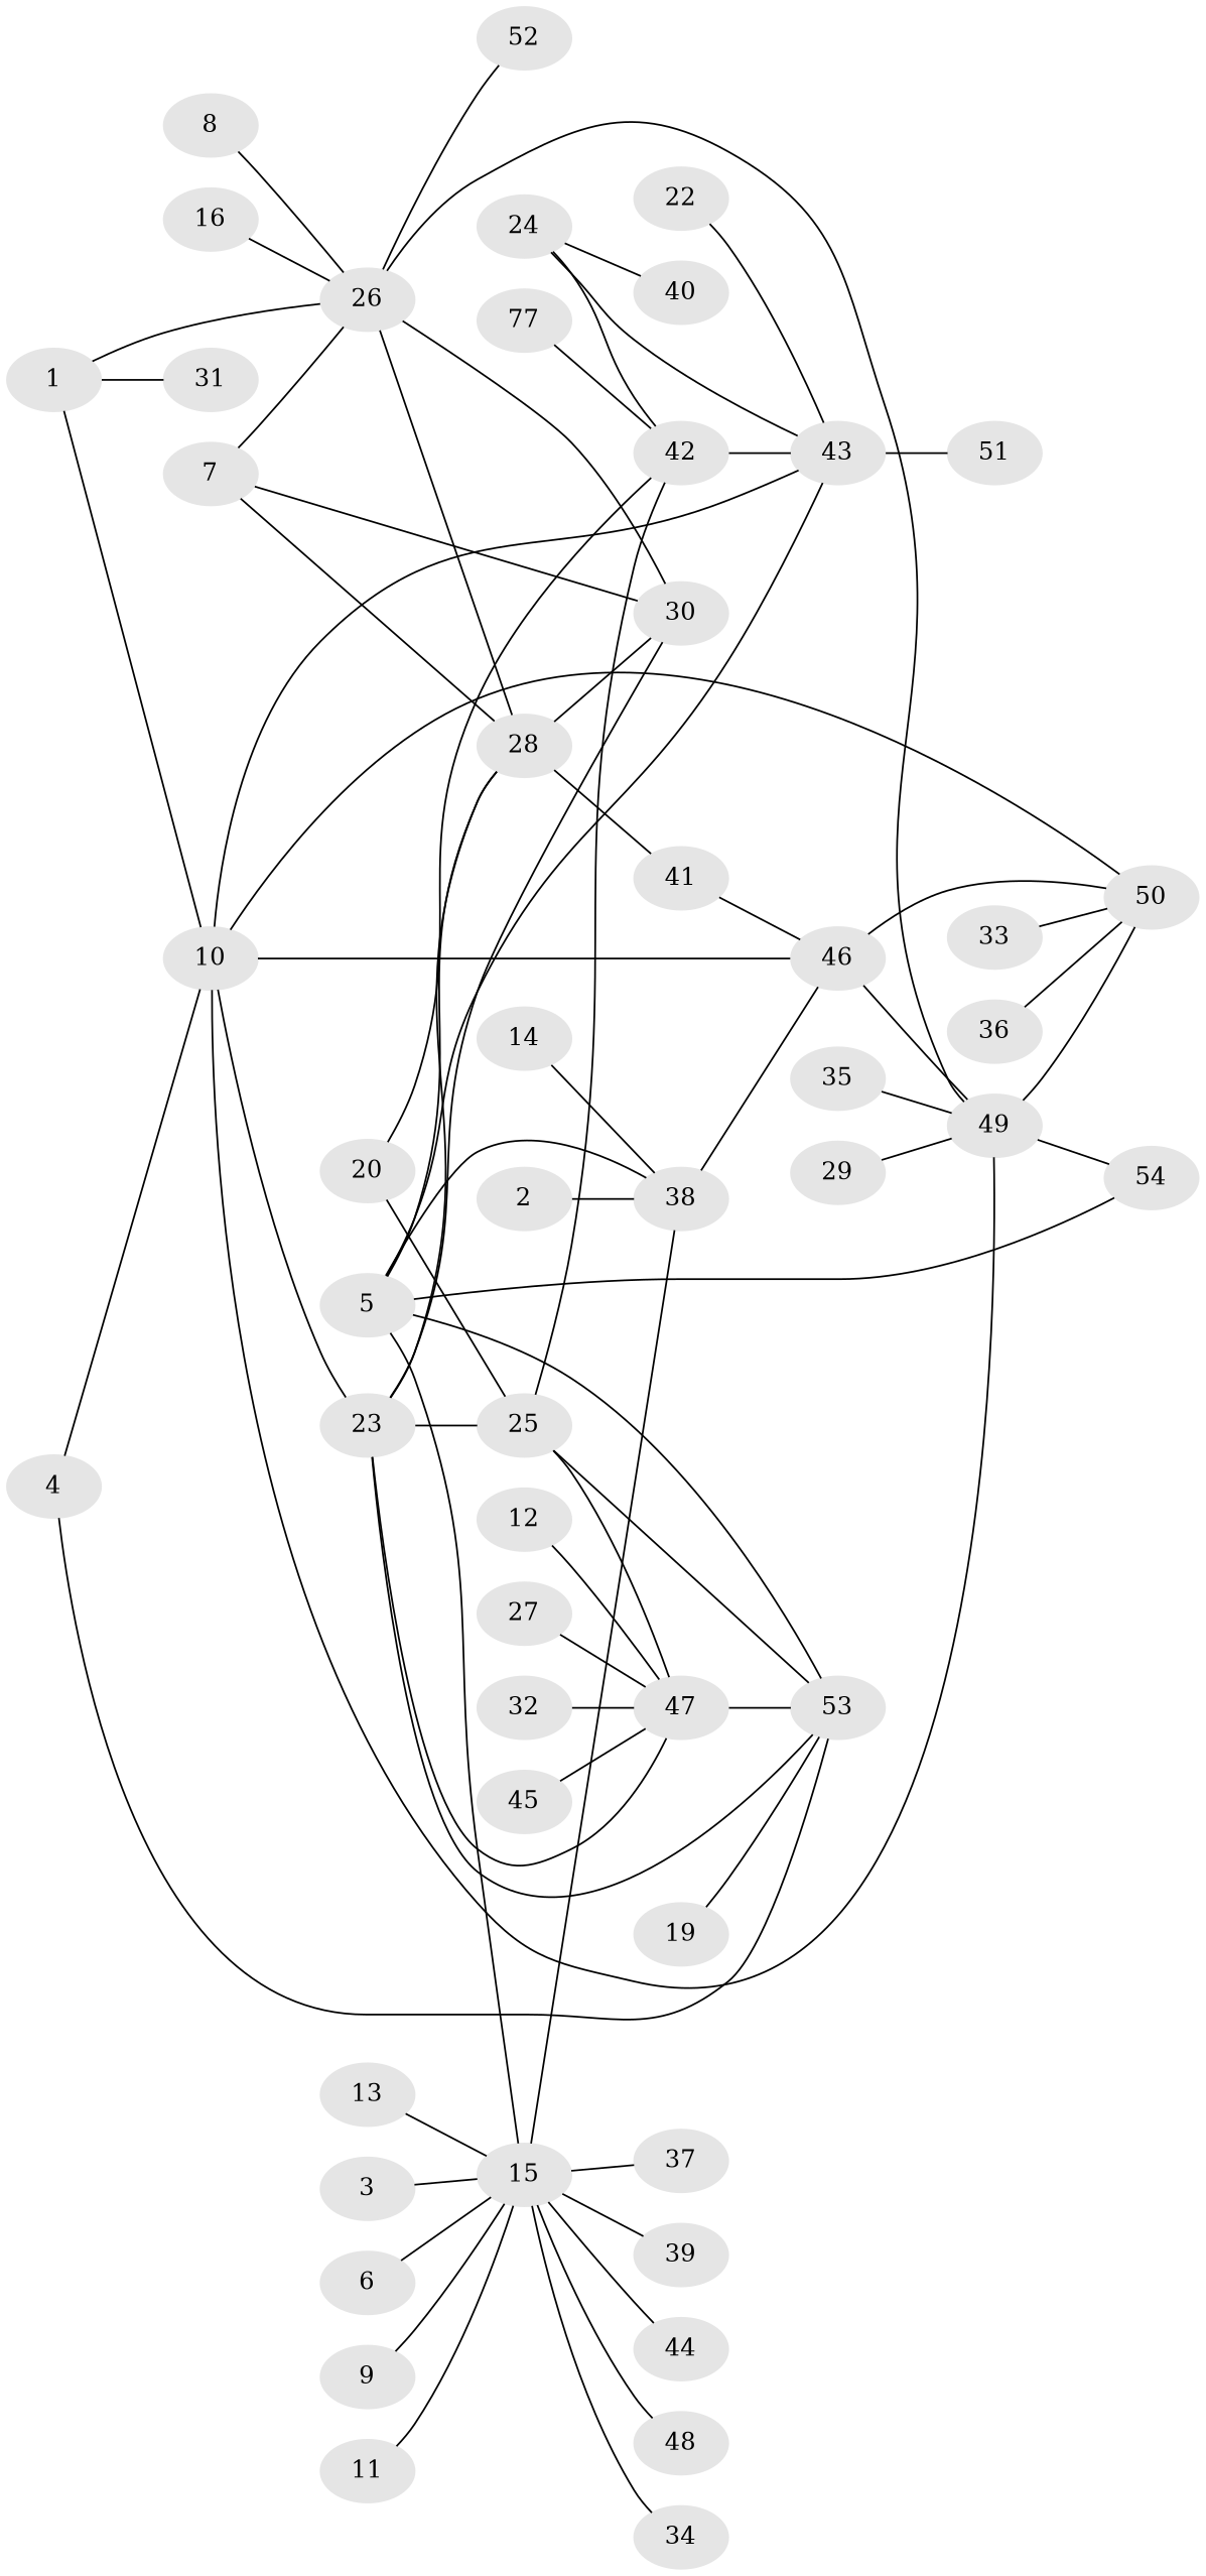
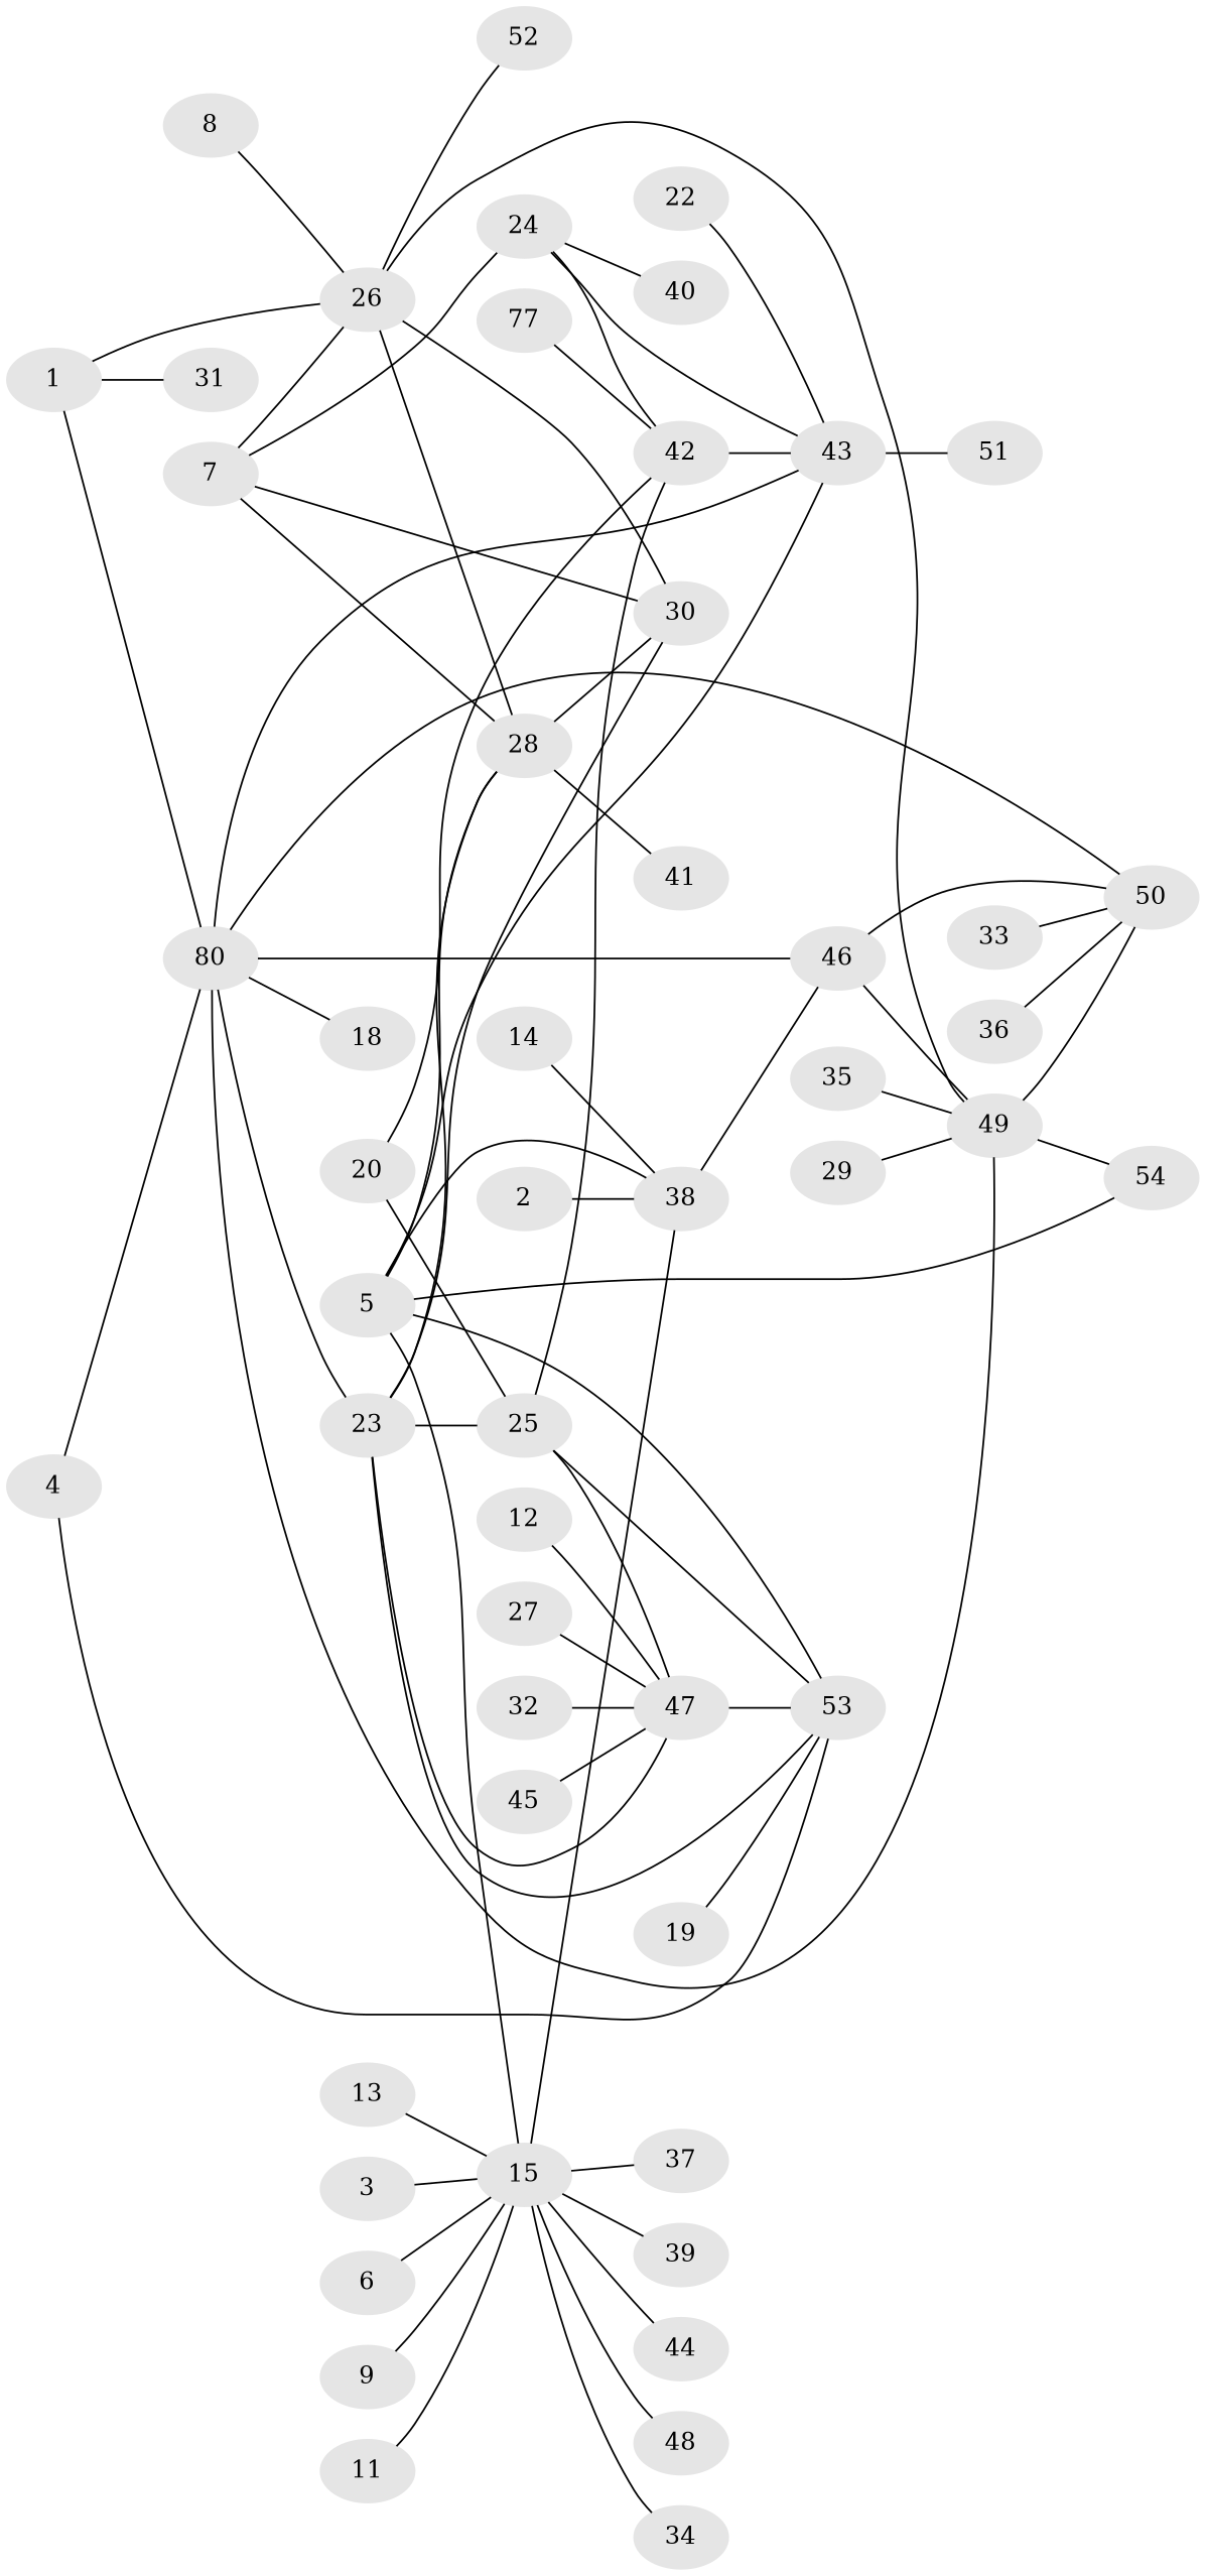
  graph {
    rankdir=LR
    node [color=gray90 style=filled]
    edge [weight=1.0]
    1
-   10
+   10 [label=80]
    26
    31
    43
+   18
    23
    46
    49
    50
    28
    30
    52
    2
    38
    3
    15
    34
    37
    39
    44
    48
    4
    53
    5
    54
    41
    51
    6
    7
    24
    42
    40
    8
    9
    47
    25
    11
    12
    13
    14
-   16
    n43 [label=77]
    19
    20
    22
    27
    29
    32
    33
    35
    36
    45
    1 -- 10
    1 -- 26
    1 -- 31
    10 -- 43
+   10 -- 18
    10 -- 23
    10 -- 46 [weight=2.0]
    10 -- 49
    10 -- 50
    26 -- 49
    26 -- 28
    26 -- 30 [weight=2.0]
    26 -- 52
    43 -- 51
    23 -- 28
    23 -- 30
    23 -- 53
    23 -- 47 [weight=2.0]
    23 -- 25
    46 -- 49 [weight=2.0]
    46 -- 50 [weight=2.0]
    49 -- 50
    49 -- 54
    28 -- 30 [weight=2.0]
    28 -- 41
    2 -- 38
    38 -- 46
    3 -- 15
    15 -- 38 [weight=3.0]
    15 -- 34
    15 -- 37
    15 -- 39
    15 -- 44
    15 -- 48
    4 -- 10
    4 -- 53
    5 -- 43
    5 -- 28
    5 -- 38
    5 -- 15 [weight=3.0]
    5 -- 53
    5 -- 54
-   41 -- 46
    6 -- 15
    7 -- 26
    7 -- 28
    7 -- 30 [weight=2.0]
+   7 -- 24
    24 -- 43 [weight=3.0]
    24 -- 42
    24 -- 40
    42 -- 43 [weight=3.0]
    8 -- 26
    9 -- 15
    47 -- 53 [weight=2.0]
    25 -- 53
    25 -- 42
    25 -- 47 [weight=2.0]
    11 -- 15
    12 -- 47
    13 -- 15
    14 -- 38
-   16 -- 26
    n43 -- 42
    19 -- 53
    20 -- 42
    20 -- 25
    22 -- 43
    27 -- 47
    29 -- 49
    32 -- 47
    33 -- 50
    35 -- 49
    36 -- 50
    45 -- 47
  }
